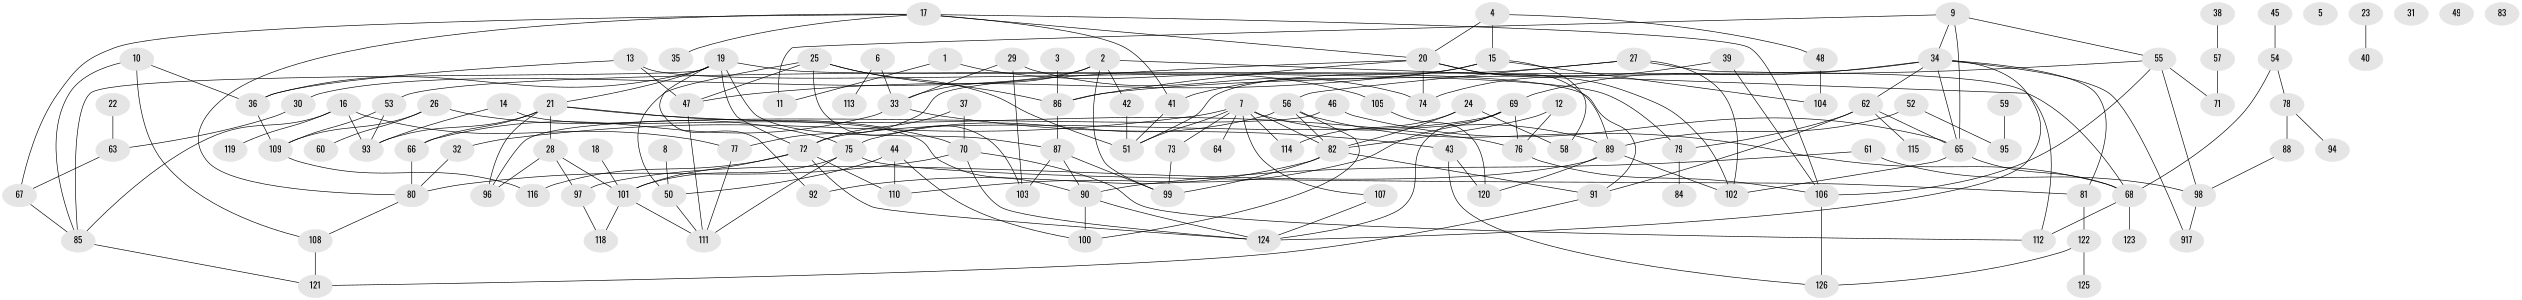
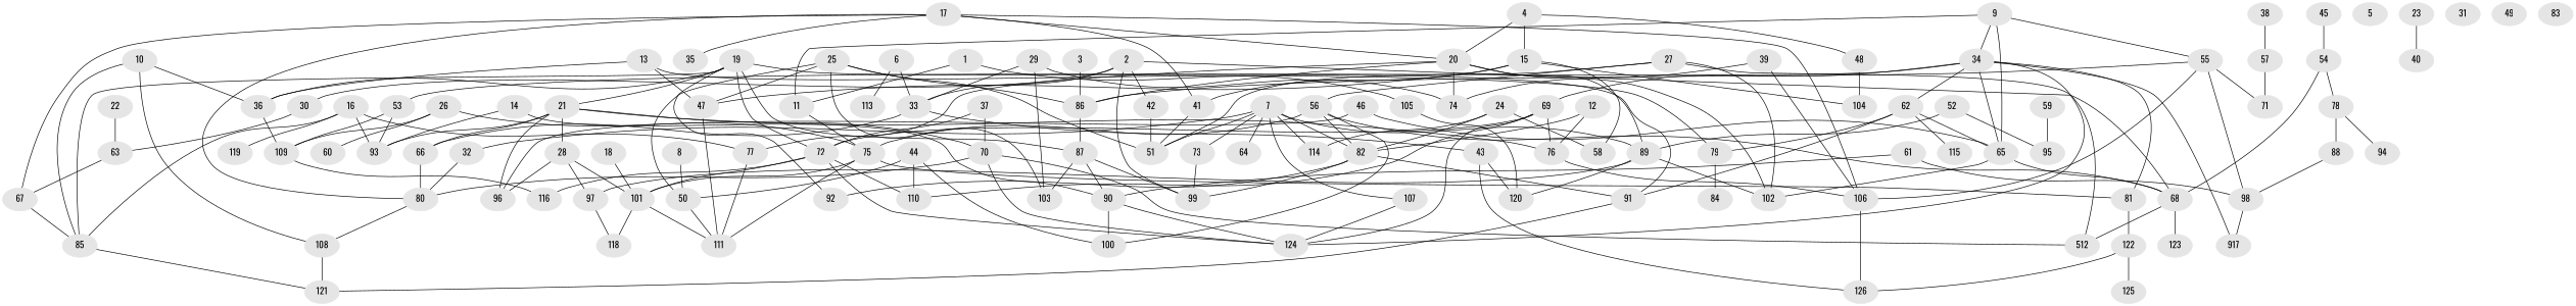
  graph {
    fontname=Oswald
    node [color=gray90 fontname=Oswald style=filled]
    edge [fontname=Oswald]
    1
    11
    105
    75
    120
    2
    30
    33
    42
    68
    99
    63
    66
    43
    51
-   112
+   112 [label=512]
    123
    3
    86
    87
    4
    15
    20
    48
    47
    41
    58
    104
    89
    77
    74
    102
    5
    6
    113
    7
    32
    64
    73
    82
    107
    114
    80
    91
    92
    97
    124
    8
    50
    111
    9
    34
    55
    65
    53
    62
    69
    81
    n59 [label=917]
    106
    71
    98
    10
    36
    85
    108
    109
    121
    101
    12
    76
    13
    14
    90
    93
    100
    16
    119
    17
    35
    67
    126
    18
    118
    19
    21
    72
    79
    28
    70
    96
    110
    116
    84
    103
    22
    23
    40
    24
    25
    26
    60
    27
    56
    29
    31
    115
    122
    37
    38
    57
    39
    44
    45
    54
    78
    46
    49
    52
    95
    88
    94
    59
    61
    125
    83
    1 -- 11
    1 -- 105
+   11 -- 75
    105 -- 120
    75 -- 111
    75 -- 81
    75 -- 101
    2 -- 30
    2 -- 33
    2 -- 42
    2 -- 68
    2 -- 99
    30 -- 63
    33 -- 66
    33 -- 43
    42 -- 51
    68 -- 112
    68 -- 123
    63 -- 67
    66 -- 80
    43 -- 120
    43 -- 126
    3 -- 86
    86 -- 87
    87 -- 99
    87 -- 90
    87 -- 103
    4 -- 15
    4 -- 20
    4 -- 48
    15 -- 47
    15 -- 41
    15 -- 58
    15 -- 104
    20 -- 86
    20 -- 89
    20 -- 77
    20 -- 74
    20 -- 102
    48 -- 104
    47 -- 111
    41 -- 51
    89 -- 120
    89 -- 102
    89 -- 97
    77 -- 111
    6 -- 33
    6 -- 113
    7 -- 51
    7 -- 89
    7 -- 32
    7 -- 64
    7 -- 73
    7 -- 82
    7 -- 107
    7 -- 114
    32 -- 80
    73 -- 99
    82 -- 99
    82 -- 91
    82 -- 92
    107 -- 124
    80 -- 108
    91 -- 121
    97 -- 118
    8 -- 50
    50 -- 111
    9 -- 11
    9 -- 34
    9 -- 55
    9 -- 65
    34 -- 124
    34 -- 65
    34 -- 53
    34 -- 62
    34 -- 69
    34 -- 81
    34 -- n59
    55 -- 86
    55 -- 106
    55 -- 71
    55 -- 98
    65 -- 68
    65 -- 102
    53 -- 109
    53 -- 93
    62 -- 91
    62 -- 65
    62 -- 79
    62 -- 115
    69 -- 124
    69 -- 76
    69 -- 72
    69 -- 110
    81 -- 122
    106 -- 126
    98 -- n59
    10 -- 36
    10 -- 85
    10 -- 108
    36 -- 109
    85 -- 121
    108 -- 121
    109 -- 116
    101 -- 111
    101 -- 118
    12 -- 82
    12 -- 76
    76 -- 106
    13 -- 47
    13 -- 91
    13 -- 36
    14 -- 90
    14 -- 93
    90 -- 124
    90 -- 100
    16 -- 77
    16 -- 85
    16 -- 93
    16 -- 119
    17 -- 20
    17 -- 41
    17 -- 80
    17 -- 106
    17 -- 35
    17 -- 67
    67 -- 85
    18 -- 101
    19 -- 87
    19 -- 92
    19 -- 36
    19 -- 85
    19 -- 21
    19 -- 72
    19 -- 79
    21 -- 66
    21 -- 76
    21 -- 93
    21 -- 28
    21 -- 70
    21 -- 96
    72 -- 124
    72 -- 101
    72 -- 110
    72 -- 116
    79 -- 84
    28 -- 97
    28 -- 101
    28 -- 96
    70 -- 112
    70 -- 80
    70 -- 124
    22 -- 63
    23 -- 40
    24 -- 58
    24 -- 82
    24 -- 114
    25 -- 51
    25 -- 86
    25 -- 47
    25 -- 50
    25 -- 103
    26 -- 75
    26 -- 109
    26 -- 60
    27 -- 51
    27 -- 112
    27 -- 102
    27 -- 56
    56 -- 75
    56 -- 68
    56 -- 82
    56 -- 100
    29 -- 33
    29 -- 74
    29 -- 103
    122 -- 126
    122 -- 125
    37 -- 72
    37 -- 70
    38 -- 57
    57 -- 71
    39 -- 74
    39 -- 106
    44 -- 50
    44 -- 100
    44 -- 110
    45 -- 54
    54 -- 68
    54 -- 78
    78 -- 88
    78 -- 94
    46 -- 65
    46 -- 96
    52 -- 89
    52 -- 95
    88 -- 98
    59 -- 95
    61 -- 98
    61 -- 90
  }
